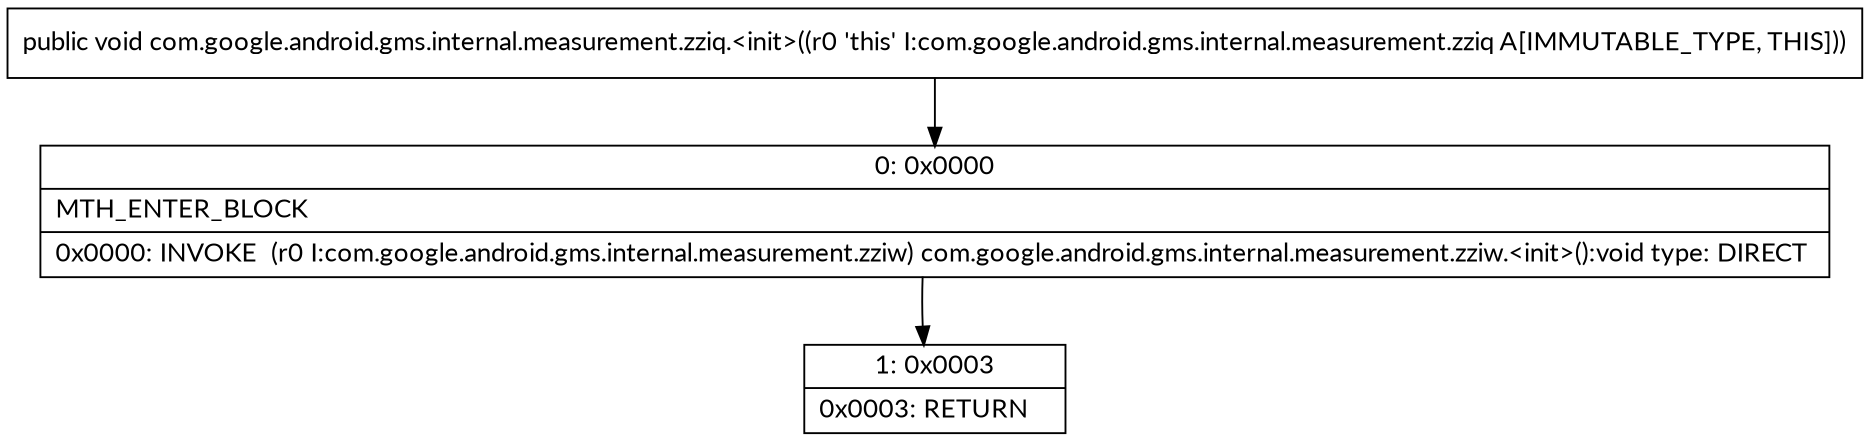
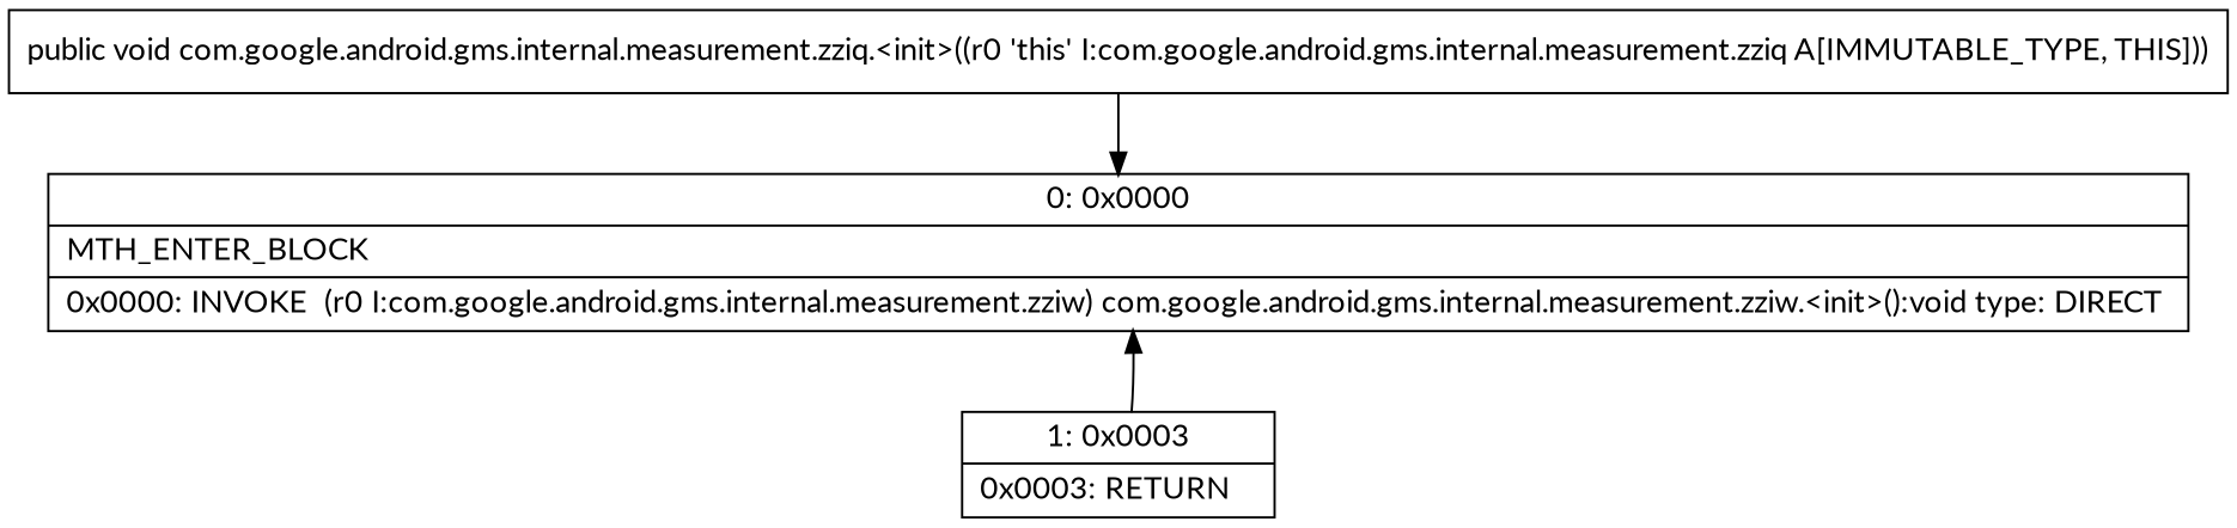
  digraph {
    fontname=Lato
    node [shape=record fontname=Lato]
    edge [fontname=Lato]
    n1 [label="{0\:\ 0x0000|MTH_ENTER_BLOCK\l|0x0000: INVOKE  (r0 I:com.google.android.gms.internal.measurement.zziw) com.google.android.gms.internal.measurement.zziw.\<init\>():void type: DIRECT \l}"]
    n2 [label="{1\:\ 0x0003|0x0003: RETURN   \l}"]
    n3 [label="{public void com.google.android.gms.internal.measurement.zziq.\<init\>((r0 'this' I:com.google.android.gms.internal.measurement.zziq A[IMMUTABLE_TYPE, THIS])) }"]
-   n1 -> n2
+   n2 -> n1
    n3 -> n1
  }
